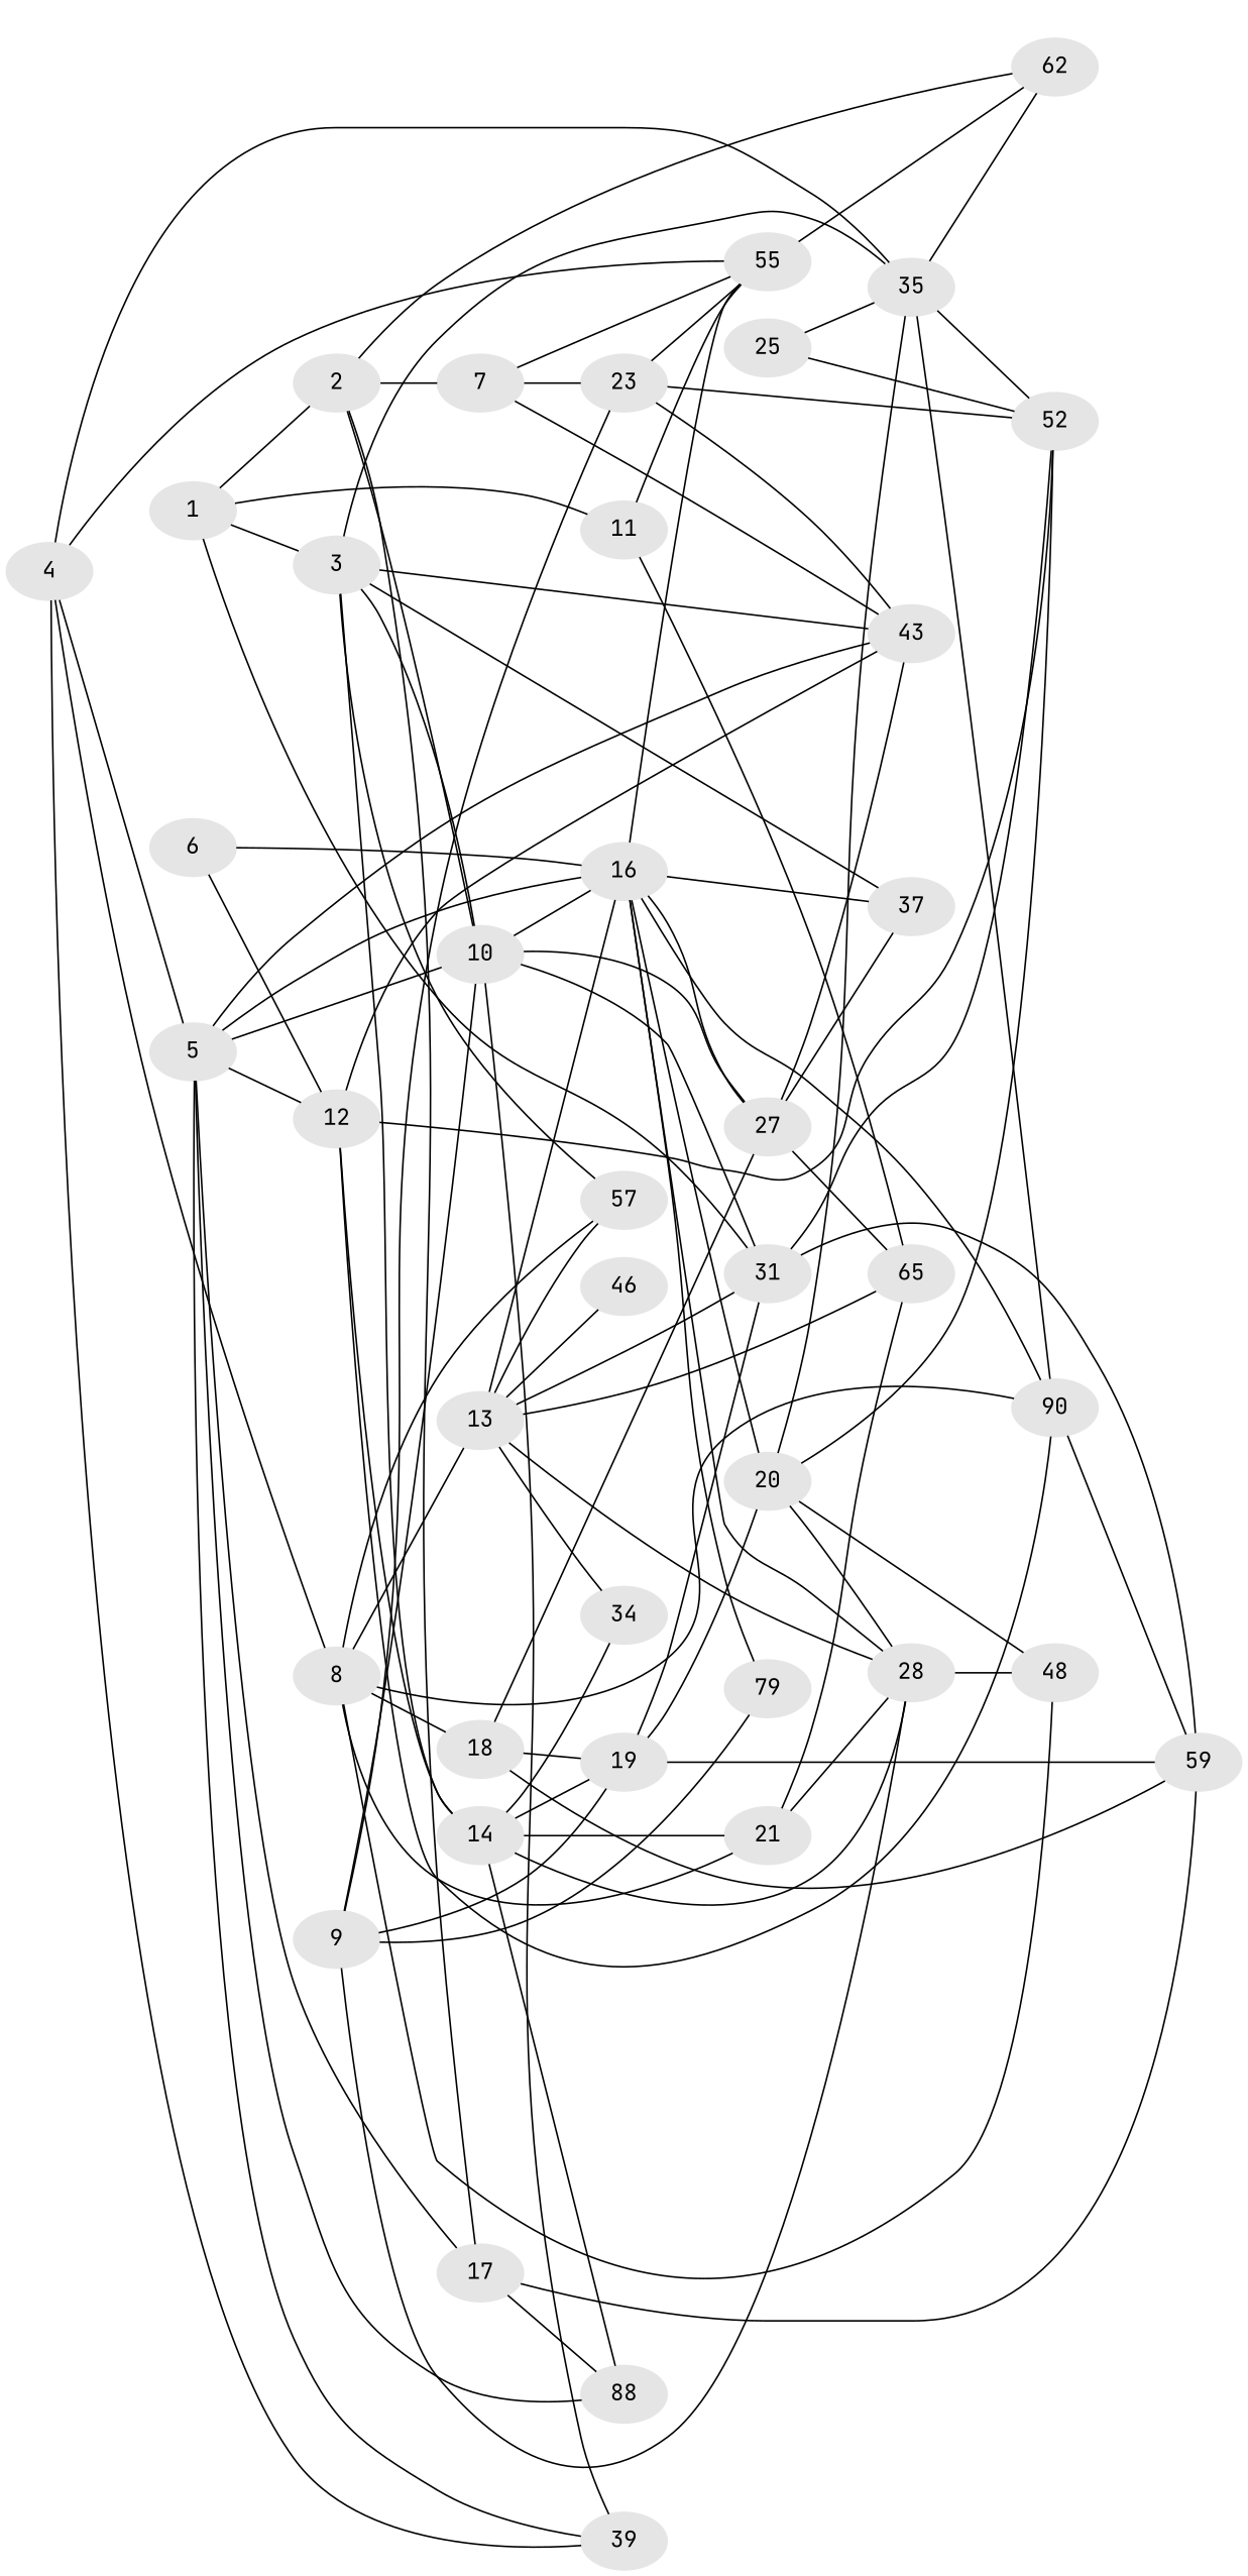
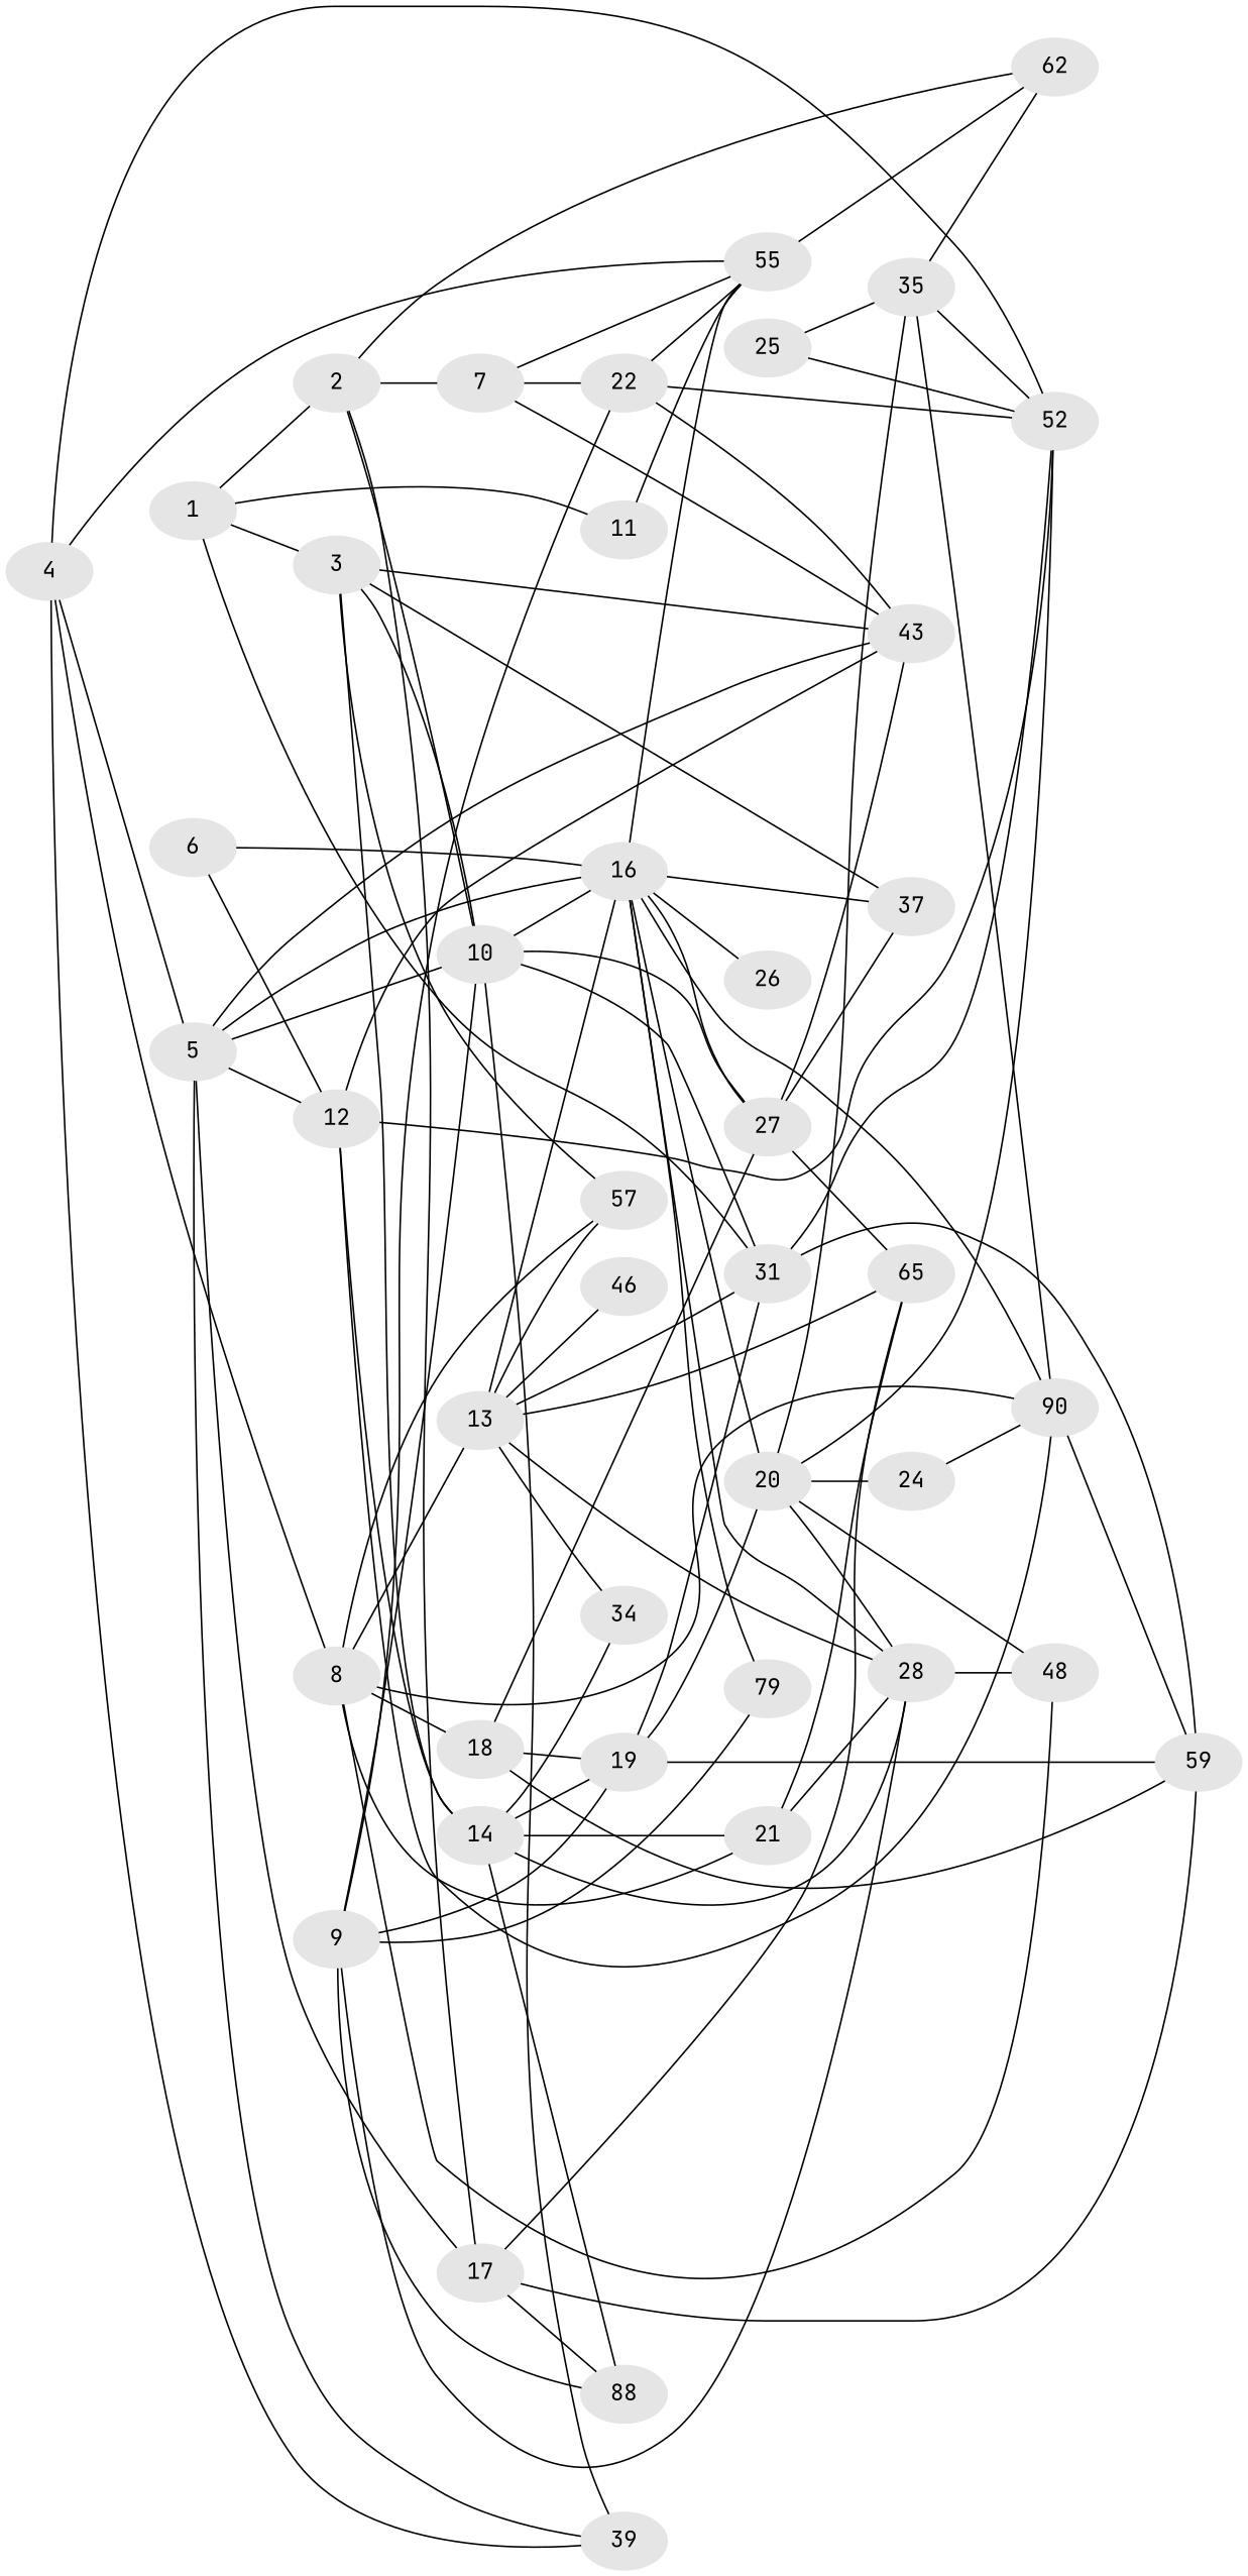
  graph {
    fontname="JetBrains Mono"
    rankdir=LR
    node [color=gray90 fontname="JetBrains Mono" style=filled]
    edge [fontname="JetBrains Mono"]
    1 [super="+41"]
    2 [super="+50"]
    3 [super="+36"]
    11
    31 [super="+47"]
    7 [super="+51"]
    10 [super="+45"]
    17 [super="+35"]
    62
    14 [super="+61"]
    n11 [label=35 super="+71"]
    n12 [label=43 super="+38"]
    37
    57
    55 [super="+64"]
    65
    n17 [label=52]
    59
-   23 [super="+67"]
+   23 [super="+67" label=22]
    39
    16 [super="+30"]
    27 [super="+69"]
    n23 [label=88 super="+70"]
    21 [super="+22"]
    34 [super="+66"]
    19 [super="+63"]
    28 [super="+54"]
    n28 [label=90 super="+43"]
    4 [super="+15"]
    5 [super="+72"]
    8 [super="+60"]
    12 [super="+56"]
    13 [super="+44"]
    18 [super="+58"]
    48
    n36 [label=79]
    20 [super="+53"]
+   26
    6
    46
    9 [super="+52"]
+   24
    25
    1 -- 2
    1 -- 3
    1 -- 11
    1 -- 31
    2 -- 7
    2 -- 10
    2 -- 17 [weight=2]
    2 -- 62
    3 -- 10
    3 -- 14
-   3 -- n11
    3 -- n12
    3 -- 37
    3 -- 57
    11 -- 55
-   11 -- 65
+   17 -- 65
    31 -- n17
    31 -- 59
    7 -- n12
    7 -- 55
    7 -- 23
    10 -- 31
    10 -- 39
    10 -- 16
    10 -- 27
    17 -- 59
    17 -- n23
    14 -- n23
    14 -- 21
    14 -- 34 [weight=2]
    14 -- 19
    14 -- 28
    n11 -- 62
    n11 -- n17
    n11 -- n28
    55 -- 62
    23 -- n12
    23 -- 55
    23 -- n17
    16 -- 37
    16 -- 55
    16 -- 27
    16 -- 28
    16 -- n28
    16 -- n36
    16 -- 20
+   16 -- 26
    27 -- n12
    27 -- 37
    27 -- 65
    21 -- 65
    21 -- 28
    19 -- 31
    19 -- 59
    19 -- 20
    28 -- 48
    n28 -- 59
-   4 -- n11
+   4 -- n17
    4 -- 55
    4 -- 39
    4 -- 5
    4 -- 8
    5 -- 10
    5 -- 17
    5 -- n12
    5 -- 39
    5 -- 16
    5 -- 12
    8 -- 57
    8 -- 21
    8 -- n28 [weight=2]
    8 -- 13
    8 -- 18
    8 -- 48
    12 -- 14
    12 -- n12
    12 -- n17
    12 -- n28
    13 -- 31
    13 -- 57
    13 -- 65
    13 -- 16
    13 -- 34 [weight=2]
    13 -- 28
    13 -- 46
    18 -- 59
    18 -- 27
    18 -- 19
    20 -- n11
    20 -- n17
    20 -- 28
    20 -- 48
+   20 -- 24
    6 -- 16
    6 -- 12
    9 -- 10
    9 -- 23
-   5 -- n23
+   9 -- n23
    9 -- 19
    9 -- 28
    9 -- n36
+   24 -- n28
    25 -- n11
    25 -- n17
  }
